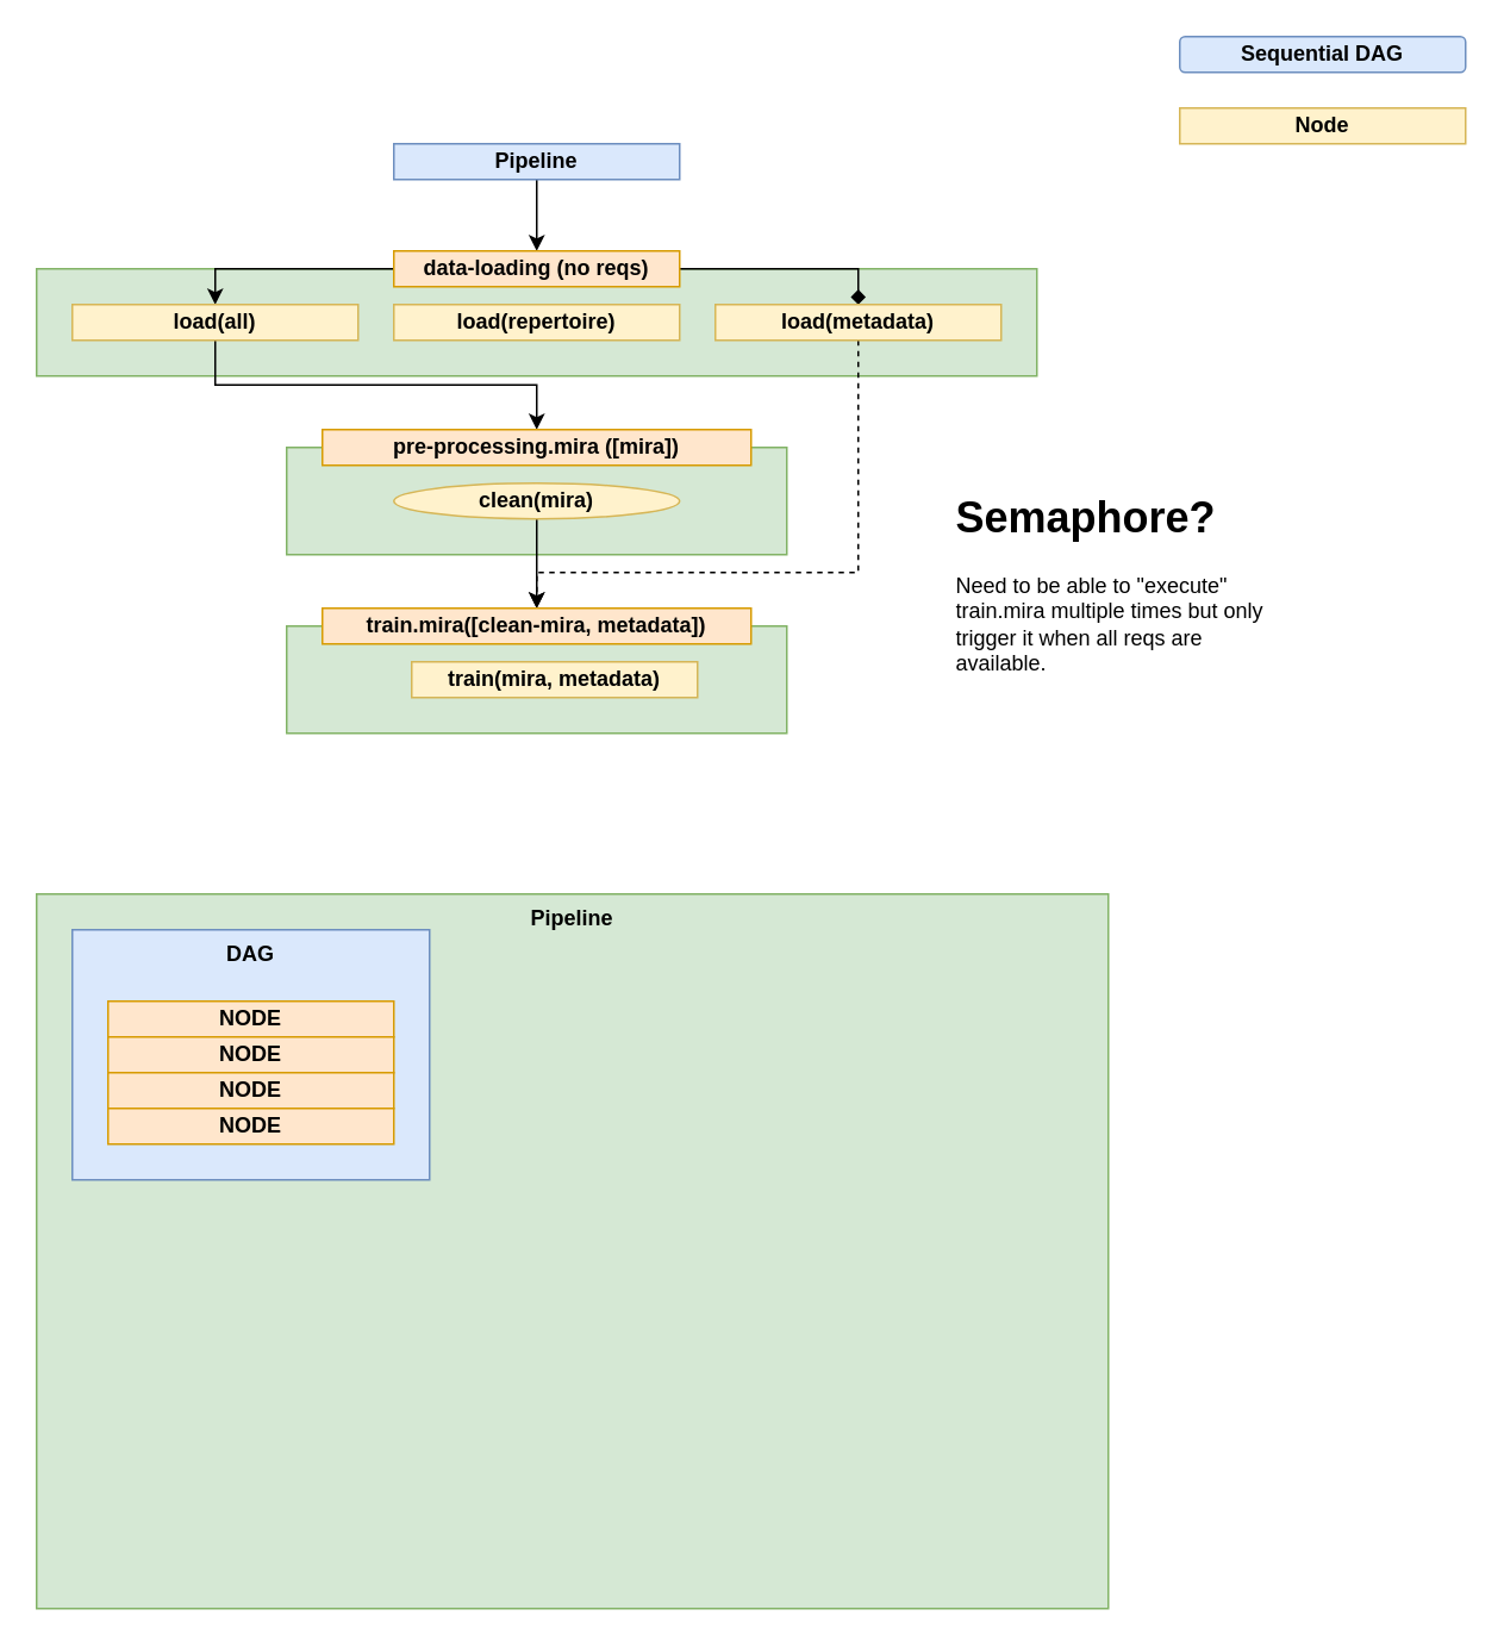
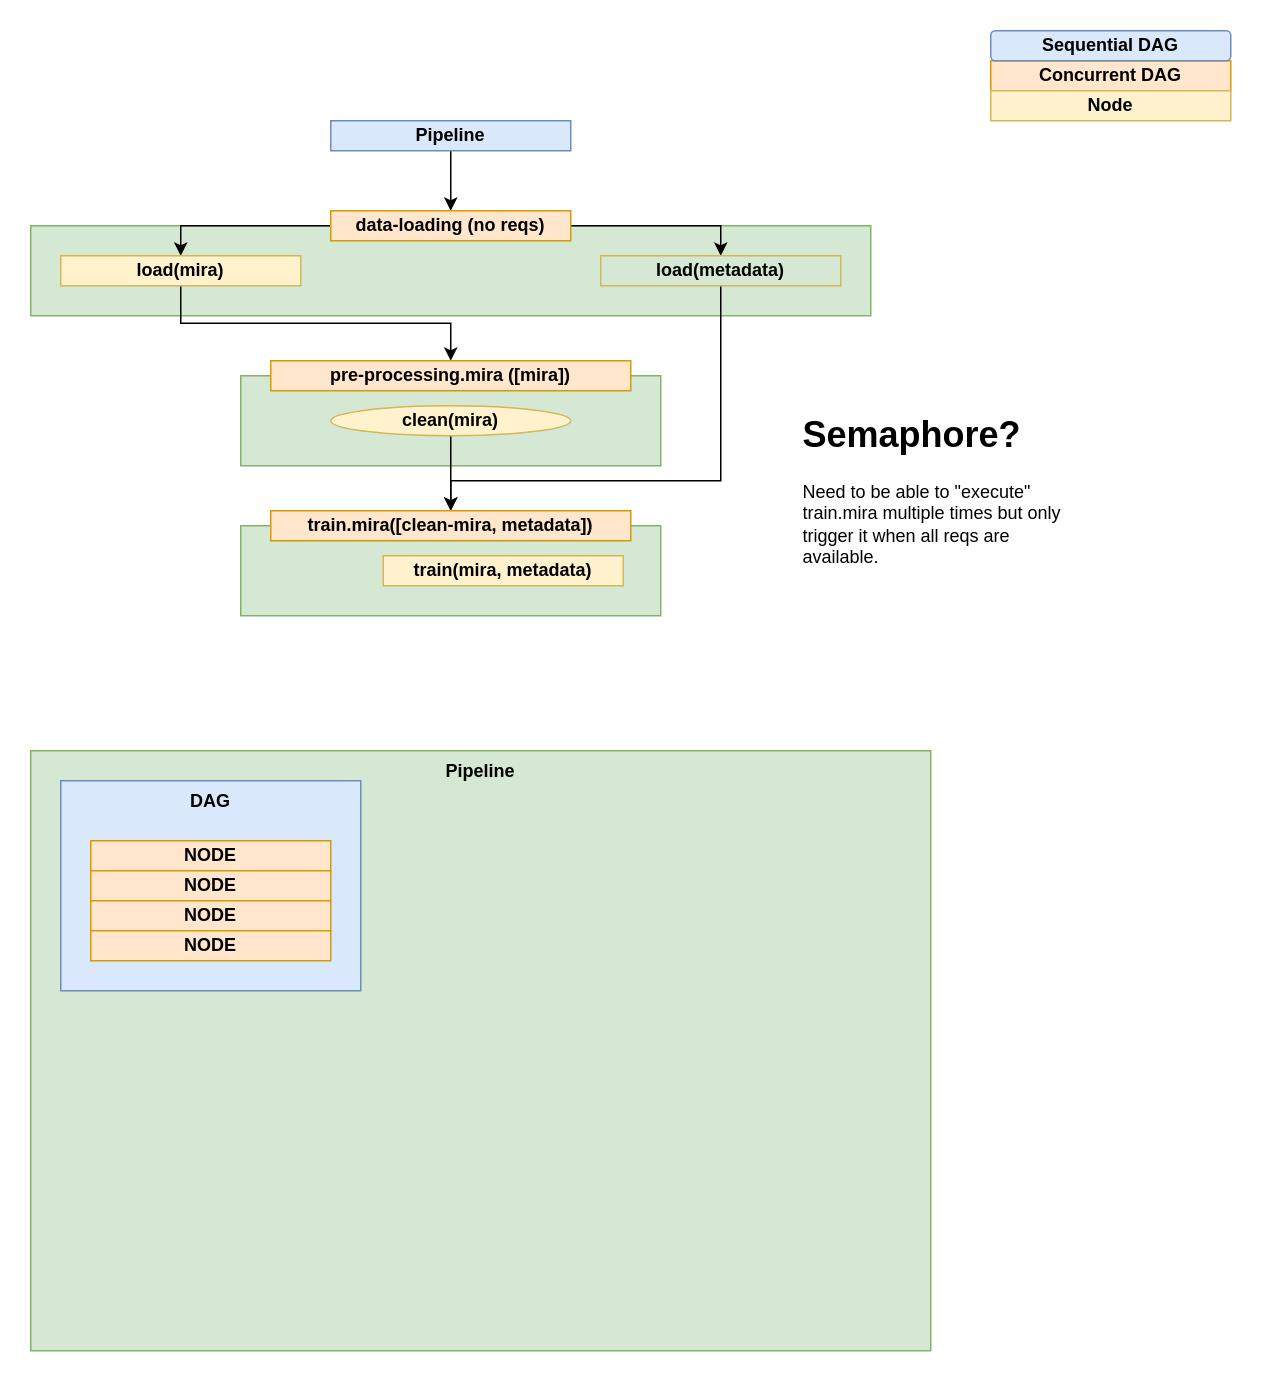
  <mxCell id="0" />
  <mxCell id="1" parent="0" />
  <mxCell id="2" value="" style="rounded=0;whiteSpace=wrap;html=1;fillColor=#d5e8d4;strokeColor=#82b366;" parent="1" vertex="1"><mxGeometry x="20" y="150" width="560" height="60" as="geometry" /></mxCell>
  <mxCell id="3" value="Pipeline" style="rounded=0;whiteSpace=wrap;html=1;fillColor=#d5e8d4;strokeColor=#82b366;verticalAlign=top;fontStyle=1" parent="1" vertex="1"><mxGeometry x="20" y="500" width="600" height="400" as="geometry" /></mxCell>
  <mxCell id="4" style="edgeStyle=orthogonalEdgeStyle;rounded=0;orthogonalLoop=1;jettySize=auto;html=1;entryX=0.5;entryY=0;entryDx=0;entryDy=0;" parent="1" source="5" target="10" edge="1"><mxGeometry relative="1" as="geometry" /></mxCell>
  <mxCell id="5" value="Pipeline" style="rounded=0;whiteSpace=wrap;html=1;fillColor=#dae8fc;strokeColor=#6c8ebf;fontStyle=1" parent="1" vertex="1"><mxGeometry x="220" y="80" width="160" height="20" as="geometry" /></mxCell>
+ <mxCell id="6" value="Concurrent DAG" style="rounded=0;whiteSpace=wrap;html=1;fillColor=#ffe6cc;strokeColor=#d79b00;fontStyle=1" parent="1" vertex="1"><mxGeometry x="660" y="40" width="160" height="20" as="geometry" /></mxCell>
  <mxCell id="7" value="Sequential DAG" style="whiteSpace=wrap;html=1;fillColor=#dae8fc;strokeColor=#6c8ebf;fontStyle=1;rounded=1;" parent="1" vertex="1"><mxGeometry x="660" y="20" width="160" height="20" as="geometry" /></mxCell>
  <mxCell id="8" style="edgeStyle=orthogonalEdgeStyle;rounded=0;orthogonalLoop=1;jettySize=auto;html=1;entryX=0.5;entryY=0;entryDx=0;entryDy=0;" parent="1" source="10" target="14" edge="1"><mxGeometry relative="1" as="geometry" /></mxCell>
- <mxCell id="9" style="edgeStyle=orthogonalEdgeStyle;rounded=0;orthogonalLoop=1;jettySize=auto;html=1;entryX=0.5;entryY=0;entryDx=0;entryDy=0;endArrow=diamond;" parent="1" source="10" target="16" edge="1"><mxGeometry relative="1" as="geometry" /></mxCell>
+ <mxCell id="9" style="edgeStyle=orthogonalEdgeStyle;rounded=0;orthogonalLoop=1;jettySize=auto;html=1;entryX=0.5;entryY=0;entryDx=0;entryDy=0;" parent="1" source="10" target="16" edge="1"><mxGeometry relative="1" as="geometry" /></mxCell>
  <mxCell id="10" value="data-loading (no reqs)" style="rounded=0;whiteSpace=wrap;html=1;fillColor=#ffe6cc;strokeColor=#d79b00;fontStyle=1" parent="1" vertex="1"><mxGeometry x="220" y="140" width="160" height="20" as="geometry" /></mxCell>
  <mxCell id="11" value="Node" style="rounded=0;whiteSpace=wrap;html=1;fillColor=#fff2cc;strokeColor=#d6b656;fontStyle=1" parent="1" vertex="1"><mxGeometry x="660" y="60" width="160" height="20" as="geometry" /></mxCell>
- <mxCell id="12" value="load(repertoire)" style="rounded=0;whiteSpace=wrap;html=1;fillColor=#fff2cc;strokeColor=#d6b656;fontStyle=1" parent="1" vertex="1"><mxGeometry x="220" y="170" width="160" height="20" as="geometry" /></mxCell>
  <mxCell id="13" style="edgeStyle=orthogonalEdgeStyle;rounded=0;orthogonalLoop=1;jettySize=auto;html=1;entryX=0.5;entryY=0;entryDx=0;entryDy=0;" parent="1" source="14" target="18" edge="1"><mxGeometry relative="1" as="geometry" /></mxCell>
- <mxCell id="14" value="load(all)" style="rounded=0;whiteSpace=wrap;html=1;fillColor=#fff2cc;strokeColor=#d6b656;fontStyle=1" parent="1" vertex="1"><mxGeometry x="40" y="170" width="160" height="20" as="geometry" /></mxCell>
- <mxCell id="15" style="edgeStyle=orthogonalEdgeStyle;rounded=0;orthogonalLoop=1;jettySize=auto;html=1;entryX=0.5;entryY=0;entryDx=0;entryDy=0;dashed=1;" parent="1" source="16" target="22" edge="1"><mxGeometry relative="1" as="geometry"><Array as="points"><mxPoint x="480" y="320" /><mxPoint x="300" y="320" /></Array></mxGeometry></mxCell>
- <mxCell id="16" value="load(metadata)" style="rounded=0;whiteSpace=wrap;html=1;fillColor=#fff2cc;strokeColor=#d6b656;fontStyle=1" parent="1" vertex="1"><mxGeometry x="400" y="170" width="160" height="20" as="geometry" /></mxCell>
+ <mxCell id="14" value="load(mira)" style="rounded=0;whiteSpace=wrap;html=1;fillColor=#fff2cc;strokeColor=#d6b656;fontStyle=1" parent="1" vertex="1"><mxGeometry x="40" y="170" width="160" height="20" as="geometry" /></mxCell>
+ <mxCell id="15" style="edgeStyle=orthogonalEdgeStyle;rounded=0;orthogonalLoop=1;jettySize=auto;html=1;entryX=0.5;entryY=0;entryDx=0;entryDy=0;" parent="1" source="16" target="22" edge="1"><mxGeometry relative="1" as="geometry"><Array as="points"><mxPoint x="480" y="320" /><mxPoint x="300" y="320" /></Array></mxGeometry></mxCell>
+ <mxCell id="16" value="load(metadata)" style="rounded=0;whiteSpace=wrap;html=1;fillColor=#d5e8d4;strokeColor=#d6b656;fontStyle=1;" parent="1" vertex="1"><mxGeometry x="400" y="170" width="160" height="20" as="geometry" /></mxCell>
  <mxCell id="17" value="" style="rounded=0;whiteSpace=wrap;html=1;fillColor=#d5e8d4;strokeColor=#82b366;" parent="1" vertex="1"><mxGeometry x="160" y="250" width="280" height="60" as="geometry" /></mxCell>
  <mxCell id="18" value="pre-processing.mira ([mira])" style="rounded=0;whiteSpace=wrap;html=1;fillColor=#ffe6cc;strokeColor=#d79b00;fontStyle=1" parent="1" vertex="1"><mxGeometry x="180" y="240" width="240" height="20" as="geometry" /></mxCell>
  <mxCell id="19" style="edgeStyle=orthogonalEdgeStyle;rounded=0;orthogonalLoop=1;jettySize=auto;html=1;entryX=0.5;entryY=0;entryDx=0;entryDy=0;" parent="1" source="20" target="22" edge="1"><mxGeometry relative="1" as="geometry" /></mxCell>
  <mxCell id="20" value="clean(mira)" style="ellipse;whiteSpace=wrap;html=1;fillColor=#fff2cc;strokeColor=#d6b656;fontStyle=1;" parent="1" vertex="1"><mxGeometry x="220" y="270" width="160" height="20" as="geometry" /></mxCell>
  <mxCell id="21" value="" style="rounded=0;whiteSpace=wrap;html=1;fillColor=#d5e8d4;strokeColor=#82b366;" parent="1" vertex="1"><mxGeometry x="160" y="350" width="280" height="60" as="geometry" /></mxCell>
  <mxCell id="22" value="train.mira([clean-mira, metadata])" style="rounded=0;whiteSpace=wrap;html=1;fillColor=#ffe6cc;strokeColor=#d79b00;fontStyle=1" parent="1" vertex="1"><mxGeometry x="180" y="340" width="240" height="20" as="geometry" /></mxCell>
- <mxCell id="23" value="train(mira, metadata)" style="rounded=0;whiteSpace=wrap;html=1;fillColor=#fff2cc;strokeColor=#d6b656;fontStyle=1" parent="1" vertex="1"><mxGeometry x="230" y="370" width="160" height="20" as="geometry" /></mxCell>
+ <mxCell id="23" value="train(mira, metadata)" style="rounded=0;whiteSpace=wrap;html=1;fillColor=#fff2cc;strokeColor=#d6b656;fontStyle=1" parent="1" vertex="1"><mxGeometry x="255" y="370" width="160" height="20" as="geometry" /></mxCell>
  <mxCell id="24" value="&lt;h1&gt;Semaphore?&lt;/h1&gt;&lt;p&gt;Need to be able to &quot;execute&quot; train.mira multiple times but only trigger it when all reqs are available.&lt;/p&gt;" style="text;html=1;strokeColor=none;fillColor=none;spacing=5;spacingTop=-20;whiteSpace=wrap;overflow=hidden;rounded=0;" parent="1" vertex="1"><mxGeometry x="530" y="270" width="190" height="120" as="geometry" /></mxCell>
  <mxCell id="25" value="DAG" style="rounded=0;whiteSpace=wrap;html=1;fillColor=#dae8fc;strokeColor=#6c8ebf;verticalAlign=top;fontStyle=1" parent="1" vertex="1"><mxGeometry x="40" y="520" width="200" height="140" as="geometry" /></mxCell>
  <mxCell id="26" value="NODE" style="rounded=0;whiteSpace=wrap;html=1;fillColor=#ffe6cc;strokeColor=#d79b00;verticalAlign=middle;fontStyle=1" parent="1" vertex="1"><mxGeometry x="60" y="560" width="160" height="20" as="geometry" /></mxCell>
  <mxCell id="27" value="NODE" style="rounded=0;whiteSpace=wrap;html=1;fillColor=#ffe6cc;strokeColor=#d79b00;verticalAlign=middle;fontStyle=1" parent="1" vertex="1"><mxGeometry x="60" y="580" width="160" height="20" as="geometry" /></mxCell>
  <mxCell id="28" value="NODE" style="rounded=0;whiteSpace=wrap;html=1;fillColor=#ffe6cc;strokeColor=#d79b00;verticalAlign=middle;fontStyle=1" parent="1" vertex="1"><mxGeometry x="60" y="600" width="160" height="20" as="geometry" /></mxCell>
  <mxCell id="29" value="NODE" style="rounded=0;whiteSpace=wrap;html=1;fillColor=#ffe6cc;strokeColor=#d79b00;verticalAlign=middle;fontStyle=1" parent="1" vertex="1"><mxGeometry x="60" y="620" width="160" height="20" as="geometry" /></mxCell>
